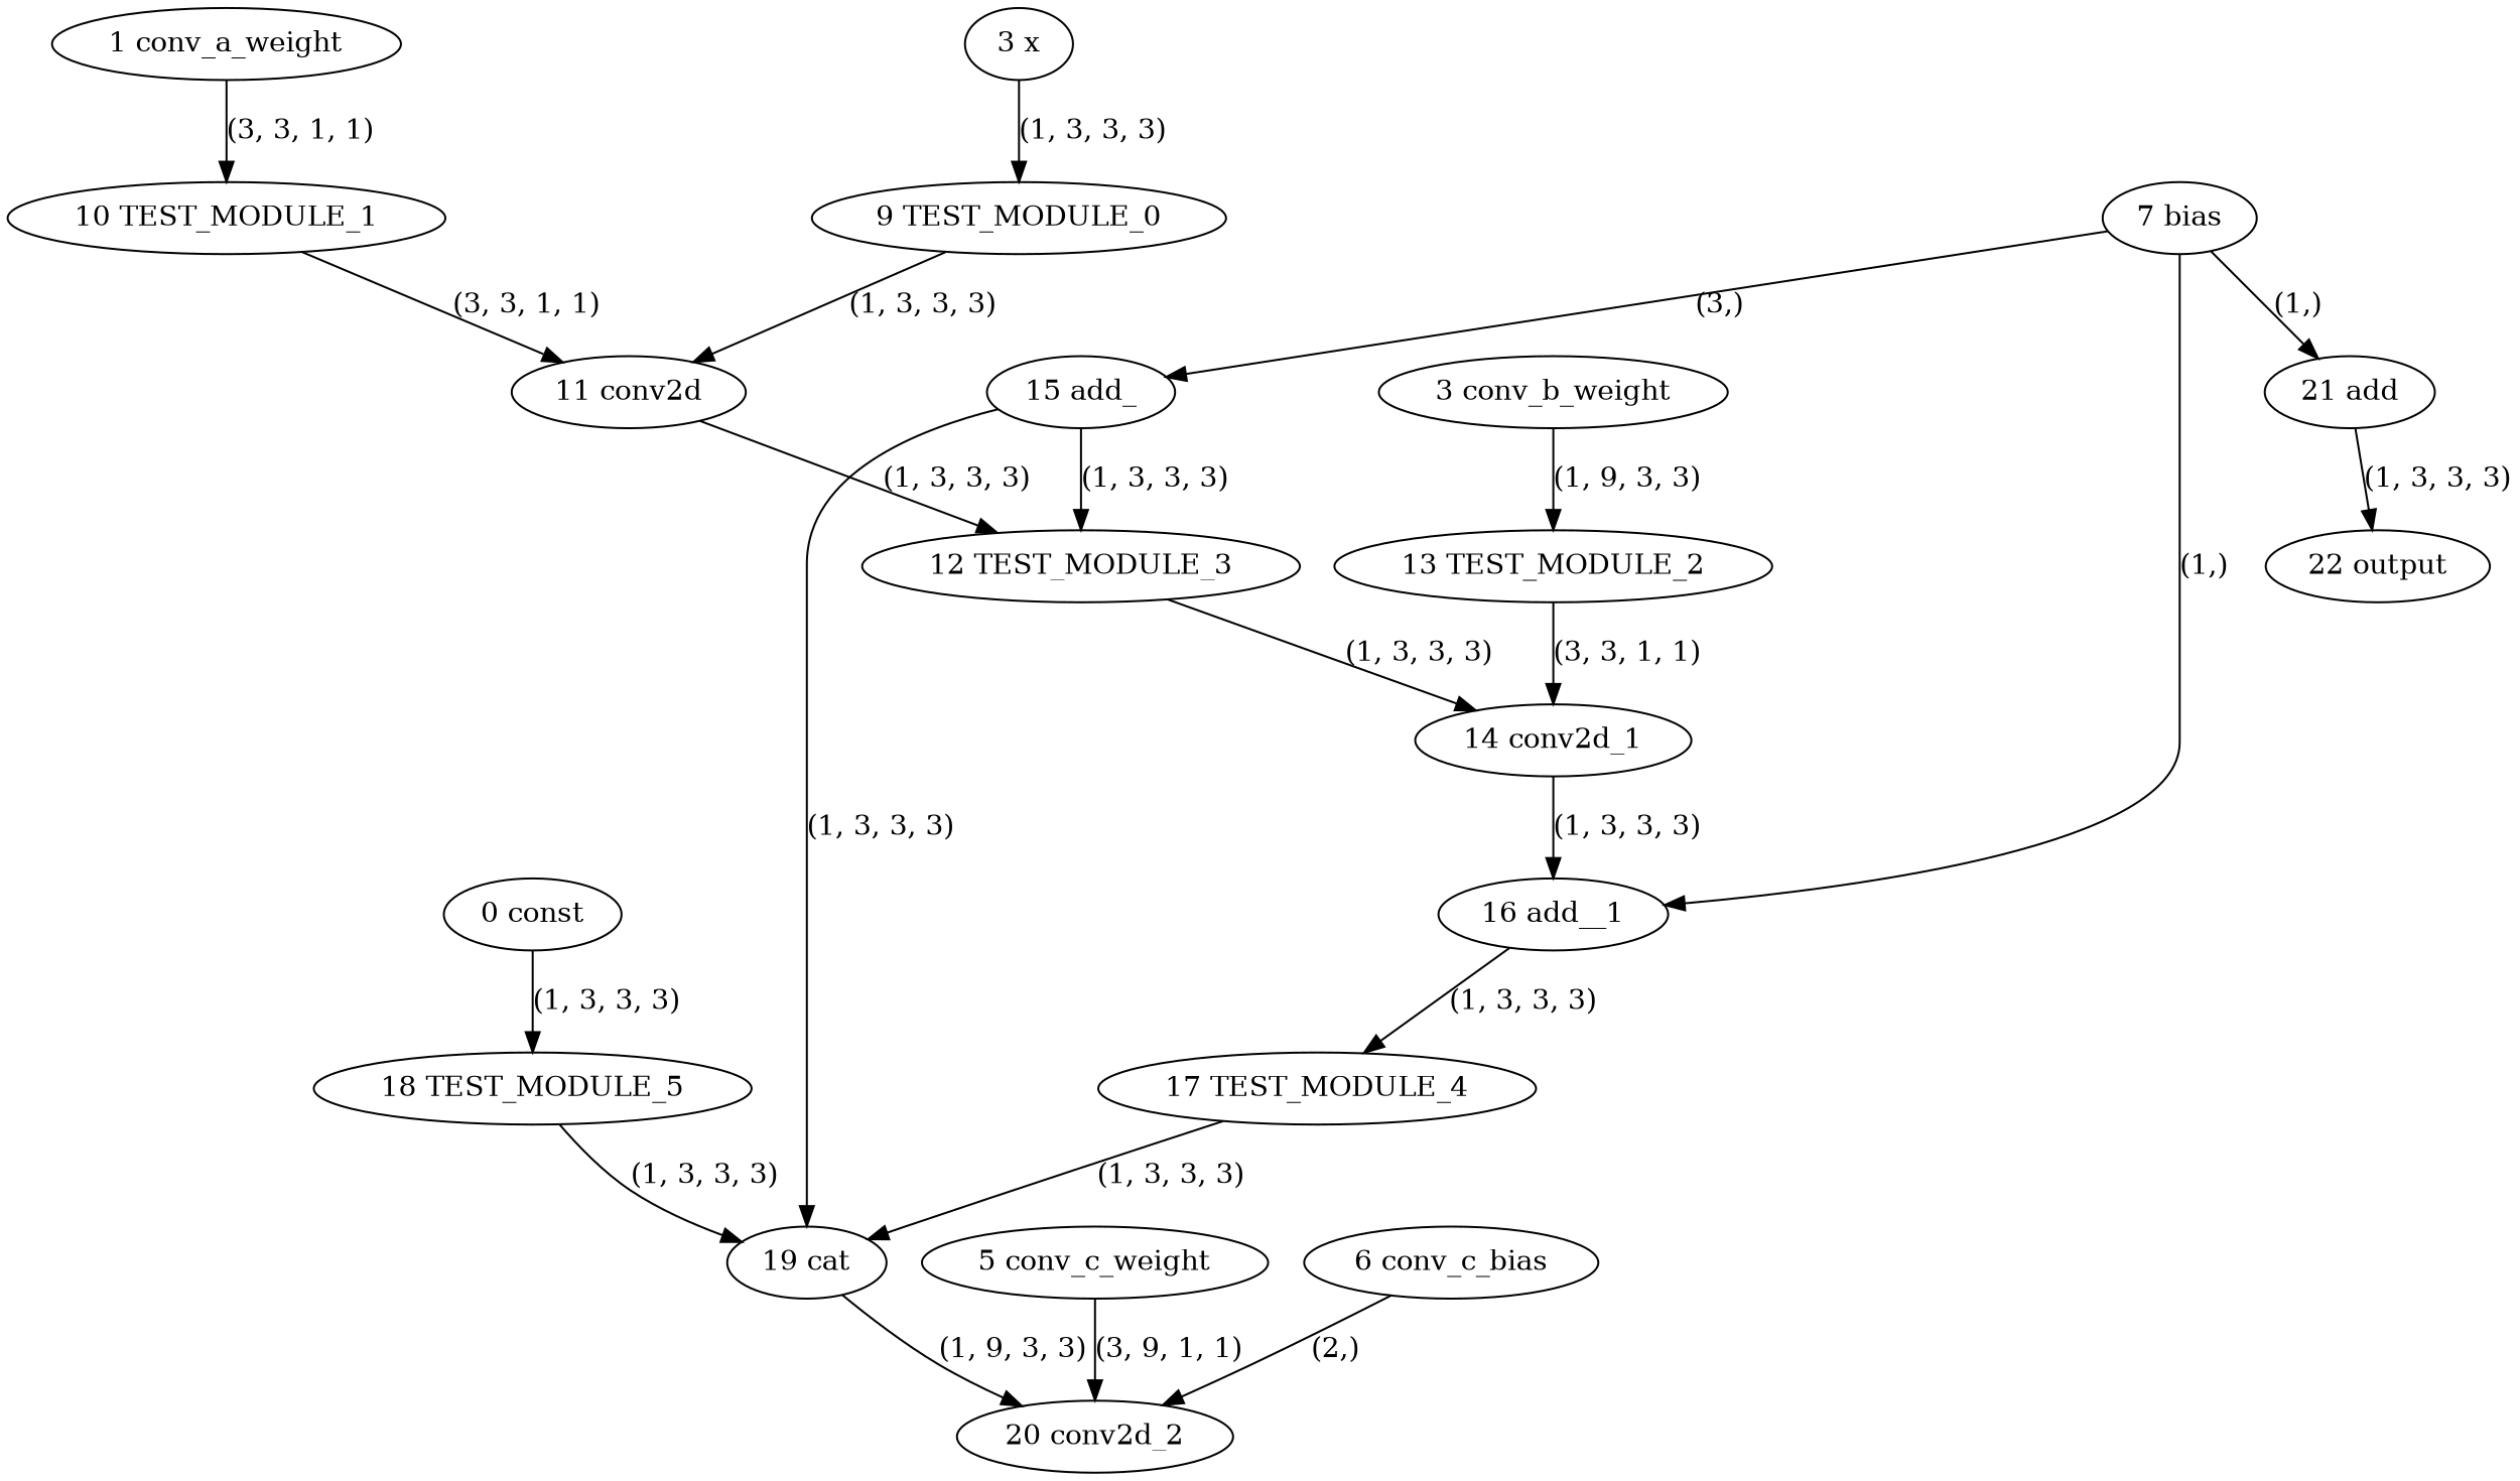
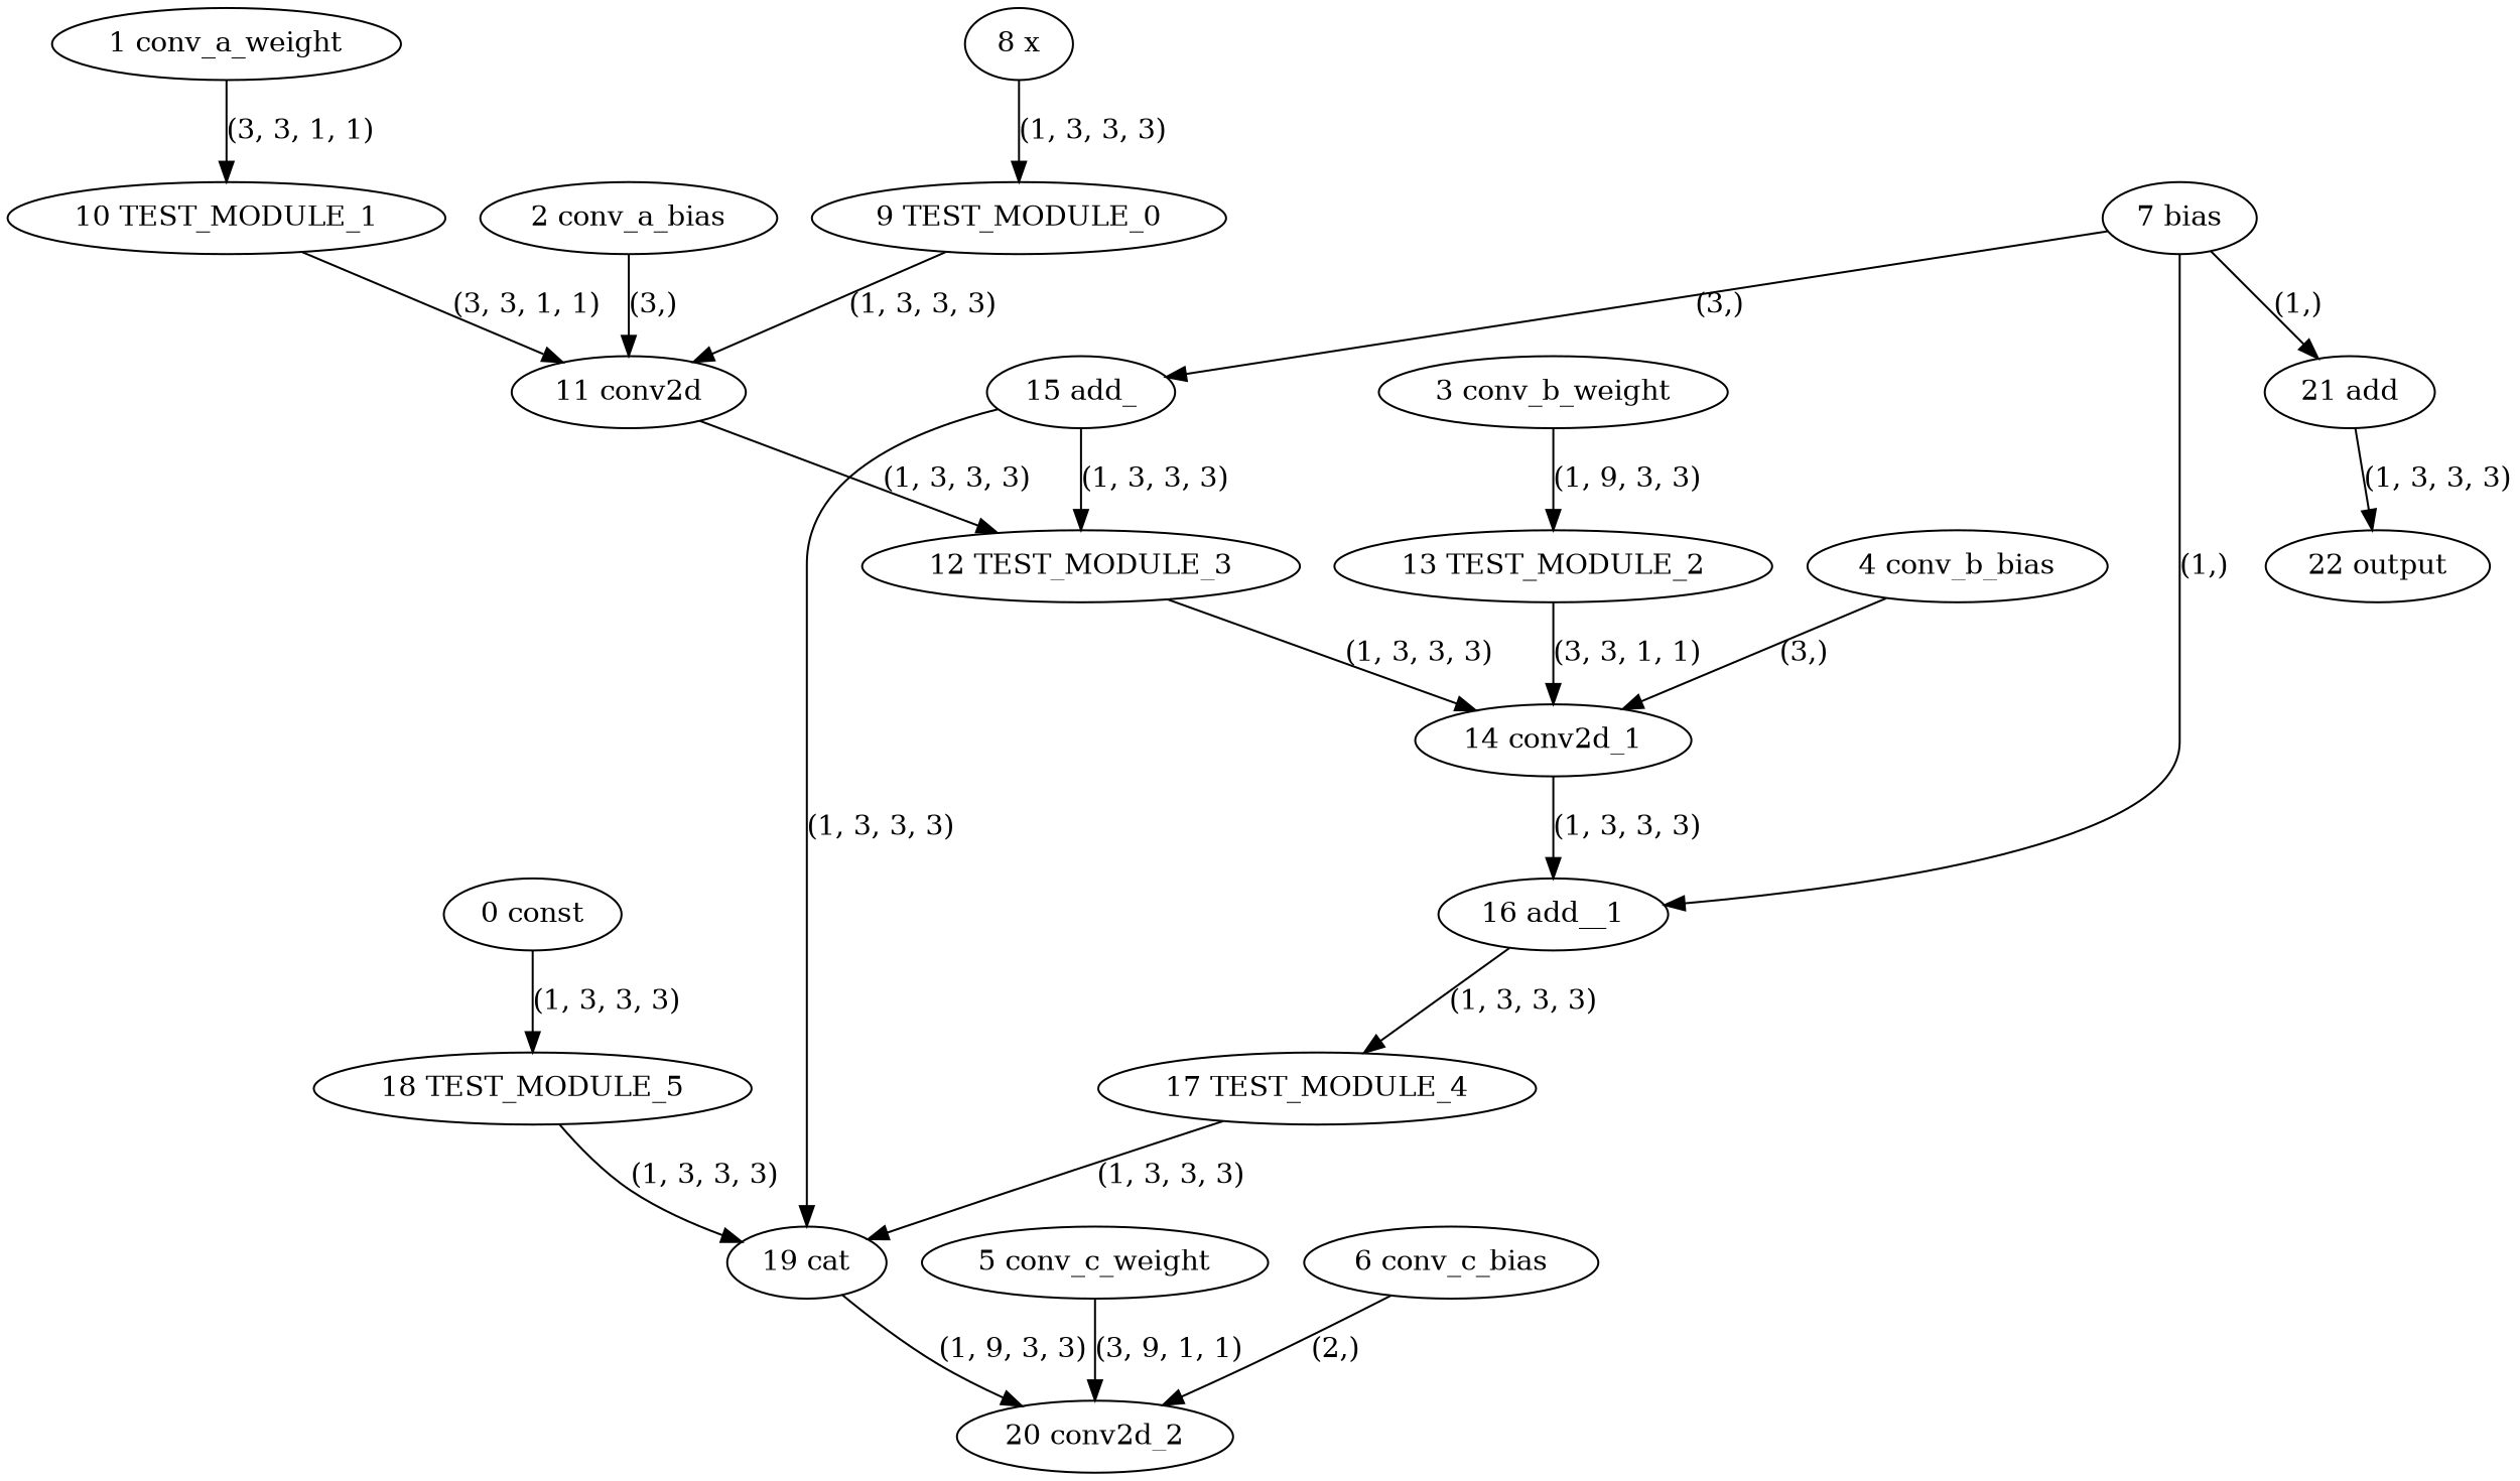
  strict digraph {
    node [type=get_attr]
    edge [style=solid]
    "18 TEST_MODULE_5" [type=call_module]
    "0 const"
    "19 cat" [type=cat]
    "10 TEST_MODULE_1" [type=call_module]
    "1 conv_a_weight"
    "11 conv2d" [type=conv2d]
+   "2 conv_a_bias"
    "12 TEST_MODULE_3" [type=call_module]
    "13 TEST_MODULE_2" [type=call_module]
    "3 conv_b_weight"
    "14 conv2d_1" [type=conv2d]
+   "4 conv_b_bias"
    "16 add__1" [type=add_]
    "20 conv2d_2" [type=conv2d]
    "5 conv_c_weight"
    "6 conv_c_bias"
    "15 add_" [type=add_]
    "7 bias"
    "21 add" [type=add]
    "17 TEST_MODULE_4" [type=call_module]
    "22 output" [type=output]
-   "8 x" [type=input label="3 x"]
+   "8 x" [type=input]
    "9 TEST_MODULE_0" [type=call_module]
    "18 TEST_MODULE_5" -> "19 cat" [label="(1, 3, 3, 3)"]
    "0 const" -> "18 TEST_MODULE_5" [label="(1, 3, 3, 3)"]
    "19 cat" -> "20 conv2d_2" [label="(1, 9, 3, 3)"]
    "10 TEST_MODULE_1" -> "11 conv2d" [label="(3, 3, 1, 1)"]
    "1 conv_a_weight" -> "10 TEST_MODULE_1" [label="(3, 3, 1, 1)"]
    "11 conv2d" -> "12 TEST_MODULE_3" [label="(1, 3, 3, 3)"]
+   "2 conv_a_bias" -> "11 conv2d" [label="(3,)"]
    "12 TEST_MODULE_3" -> "14 conv2d_1" [label="(1, 3, 3, 3)"]
    "13 TEST_MODULE_2" -> "14 conv2d_1" [label="(3, 3, 1, 1)"]
    "3 conv_b_weight" -> "13 TEST_MODULE_2" [label="(1, 9, 3, 3)"]
    "14 conv2d_1" -> "16 add__1" [label="(1, 3, 3, 3)"]
+   "4 conv_b_bias" -> "14 conv2d_1" [label="(3,)"]
    "16 add__1" -> "17 TEST_MODULE_4" [label="(1, 3, 3, 3)"]
    "5 conv_c_weight" -> "20 conv2d_2" [label="(3, 9, 1, 1)"]
    "6 conv_c_bias" -> "20 conv2d_2" [label="(2,)"]
    "15 add_" -> "19 cat" [label="(1, 3, 3, 3)"]
    "15 add_" -> "12 TEST_MODULE_3" [label="(1, 3, 3, 3)"]
    "7 bias" -> "16 add__1" [label="(1,)"]
    "7 bias" -> "15 add_" [label="(3,)"]
    "7 bias" -> "21 add" [label="(1,)"]
    "21 add" -> "22 output" [label="(1, 3, 3, 3)"]
    "17 TEST_MODULE_4" -> "19 cat" [label="(1, 3, 3, 3)"]
    "8 x" -> "9 TEST_MODULE_0" [label="(1, 3, 3, 3)"]
    "9 TEST_MODULE_0" -> "11 conv2d" [label="(1, 3, 3, 3)"]
  }
